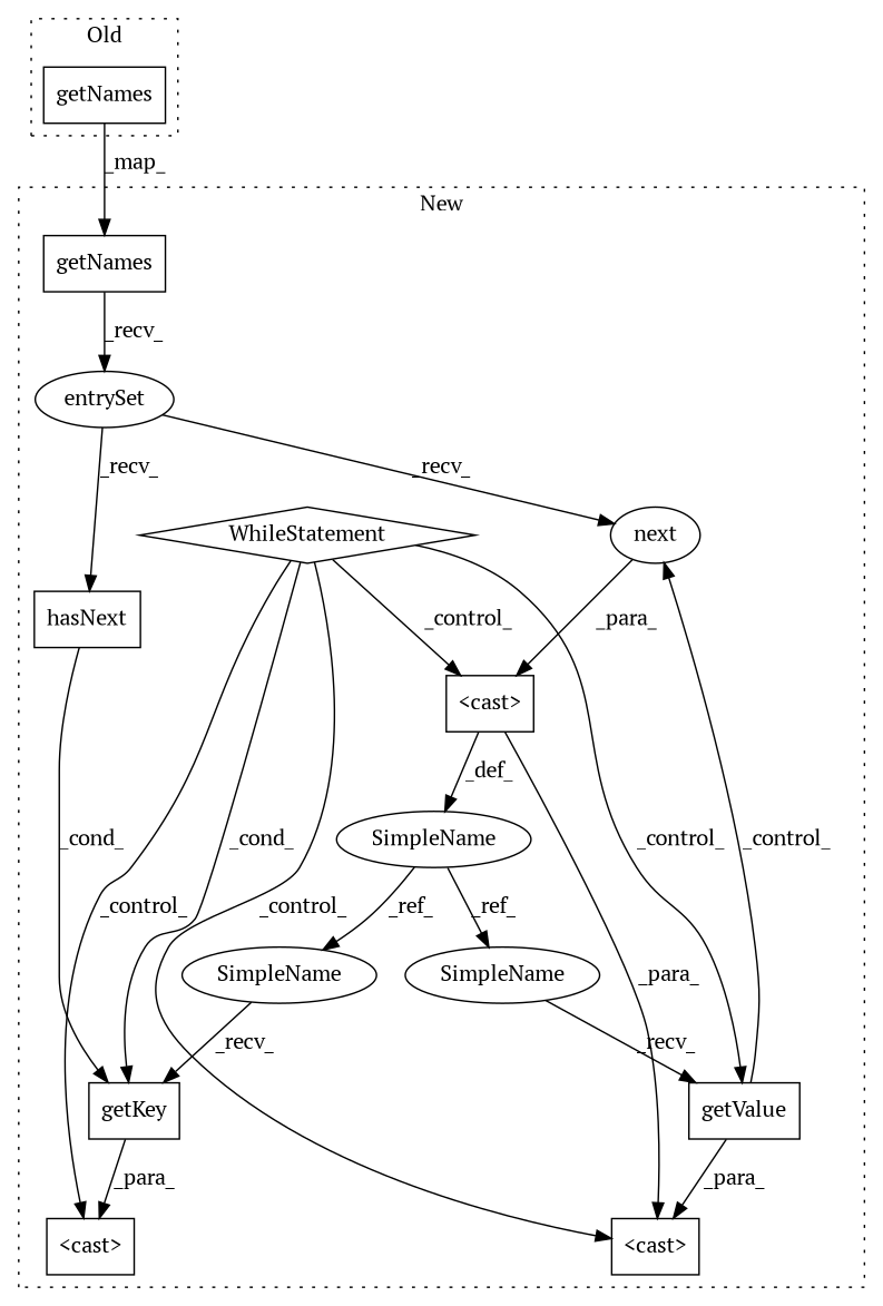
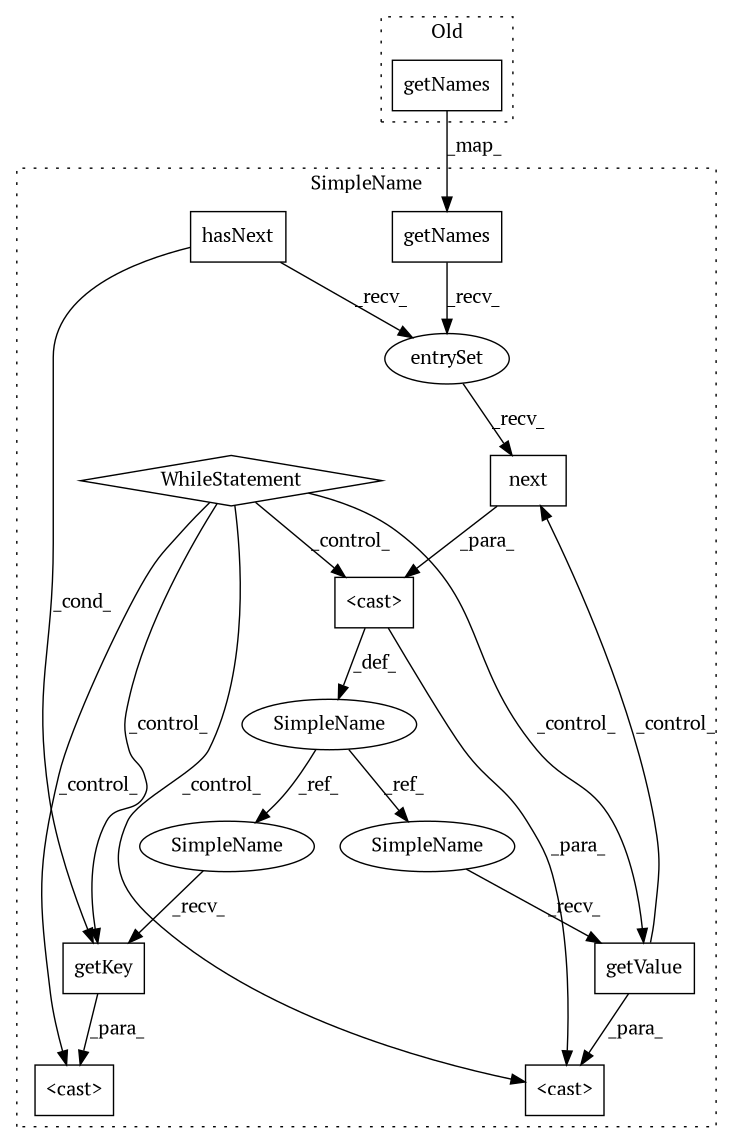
  digraph {
    fontname="PT Serif"
    node [a=32 fontname="PT Serif" l=10 shape=box]
    edge [fontname="PT Serif"]
    n1 [label=getNames s=3920]
    n2 [a=61 l="7,2" label=WhileStatement s="3966,3985" shape=diamond]
    n3 [a=11 l=7 label="<cast>" s=4073]
    n4 [a=42 l=4 label=SimpleName s=4015 shape=ellipse]
    n5 [label=getValue s=4139]
    n6 [a=11 l=9 label="<cast>" s=4125]
    n7 [l=8 label=getKey s=4085]
    n8 [a=11 l=12 label="<cast>" s=4022]
-   n9 [l=6 label=next s=4037 shape=ellipse]
+   n9 [l=6 label=next s=4037]
    n10 [label=entrySet s=3931 shape=ellipse]
    n11 [l=9 label=hasNext s=3976]
    n12 [a=42 l=4 label=SimpleName s=4080 shape=ellipse]
    n13 [a=42 l=4 label=SimpleName s=4134 shape=ellipse]
    n14 [label=getNames s=3993]
    subgraph cluster_1 {
-     label=New
+     label=SimpleName
      style=dotted
      n1
      n2
      n3
      n4
      n5
      n6
      n7
      n8
      n9
      n10
      n11
      n12
      n13
    }
    subgraph cluster_2 {
      label=Old
      style=dotted
      n14
    }
    n1 -> n10 [label=_recv_]
    n2 -> n3 [label=_control_]
    n2 -> n5 [label=_control_]
    n2 -> n6 [label=_control_]
-   n2 -> n7 [label=_cond_]
+   n2 -> n7 [label=_control_]
    n2 -> n8 [label=_control_]
    n4 -> n12 [label=_ref_]
    n4 -> n13 [label=_ref_]
    n5 -> n6 [label=_para_]
    n5 -> n9 [label=_control_]
    n7 -> n3 [label=_para_]
    n8 -> n4 [label=_def_]
    n8 -> n6 [label=_para_]
    n9 -> n8 [label=_para_]
    n10 -> n9 [label=_recv_]
-   n10 -> n11 [label=_recv_]
+   n11 -> n10 [label=_recv_]
    n11 -> n7 [label=_cond_]
    n12 -> n7 [label=_recv_]
    n13 -> n5 [label=_recv_]
    n14 -> n1 [label=_map_]
  }
